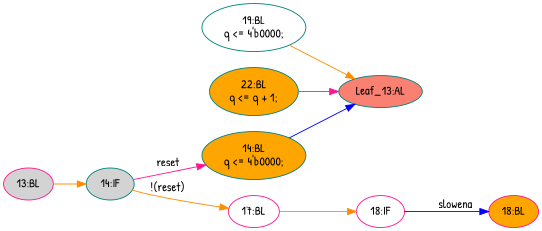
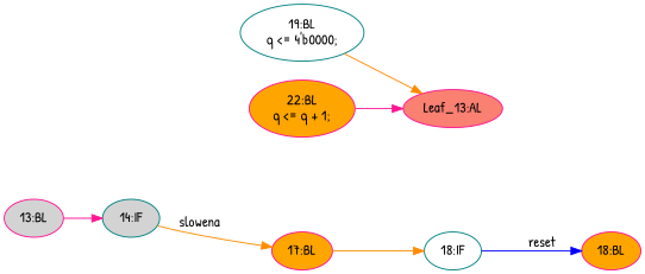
  strict digraph {
    fontname="Patrick Hand"
    rankdir=LR
    node [color=deeppink fillcolor=orange fontname="Patrick Hand" statements="[]" style=filled typ=Block]
    edge [color=darkorange cond="[]" fontname="Patrick Hand" lineno=None]
-   n1 [ast="<pyverilog.vparser.ast.Block object at 0x7f16837f5e10>" color=teal label="14:BL\nq <= 4'b0000;" statements="[<pyverilog.vparser.ast.NonblockingSubstitution object at 0x7f1683716810>]"]
-   n2 [color=teal def_var="['q']" fillcolor=salmon label="Leaf_13:AL" statements="" typ=""]
-   n3 [ast="<pyverilog.vparser.ast.Block object at 0x7f1683763110>" fillcolor=white label="17:BL"]
-   n4 [ast="<pyverilog.vparser.ast.IfStatement object at 0x7f16837633d0>" fillcolor=white label="18:IF" typ=IfStatement]
+   n2 [def_var="['q']" fillcolor=salmon label="Leaf_13:AL" statements="" typ=""]
+   n3 [ast="<pyverilog.vparser.ast.Block object at 0x7f1683763110>" label="17:BL"]
+   n4 [ast="<pyverilog.vparser.ast.IfStatement object at 0x7f16837633d0>" color=teal fillcolor=white label="18:IF" typ=IfStatement]
    n5 [ast="<pyverilog.vparser.ast.Block object at 0x7f1683763e10>" label="18:BL"]
    n6 [ast="<pyverilog.vparser.ast.Block object at 0x7f168370e290>" color=teal fillcolor=white label="19:BL\nq <= 4'b0000;" statements="[<pyverilog.vparser.ast.NonblockingSubstitution object at 0x7f1683771150>]"]
-   n7 [ast="<pyverilog.vparser.ast.Block object at 0x7f1683771450>" color=teal label="22:BL\nq <= q + 1;" statements="[<pyverilog.vparser.ast.NonblockingSubstitution object at 0x7f168377d4d0>]"]
+   n7 [ast="<pyverilog.vparser.ast.Block object at 0x7f1683771450>" label="22:BL\nq <= q + 1;" statements="[<pyverilog.vparser.ast.NonblockingSubstitution object at 0x7f168377d4d0>]"]
    n8 [ast="<pyverilog.vparser.ast.Block object at 0x7f16837f5690>" fillcolor=lightgrey label="13:BL"]
    n9 [ast="<pyverilog.vparser.ast.IfStatement object at 0x7f1683716bd0>" color=teal fillcolor=lightgrey label="14:IF" typ=IfStatement]
-   n1 -> n2 [color=blue]
    n3 -> n4
-   n4 -> n5 [color=blue cond="['slowena']" label=slowena lineno=18]
+   n4 -> n5 [color=blue cond="['slowena']" label=reset lineno=18]
    n6 -> n2
    n7 -> n2 [color=deeppink]
-   n8 -> n9
-   n9 -> n1 [color=deeppink cond="['reset']" label=reset lineno=14]
-   n9 -> n3 [cond="['reset']" label="!(reset)" lineno=14]
+   n8 -> n9 [color=deeppink]
+   n9 -> n3 [cond="['reset']" label=slowena lineno=14]
  }
